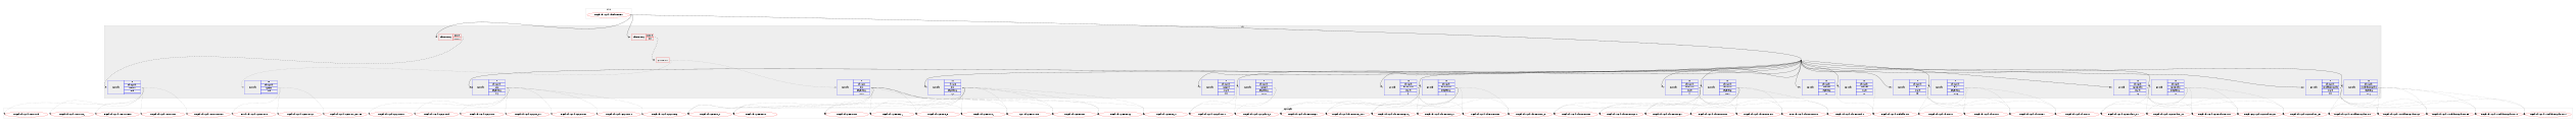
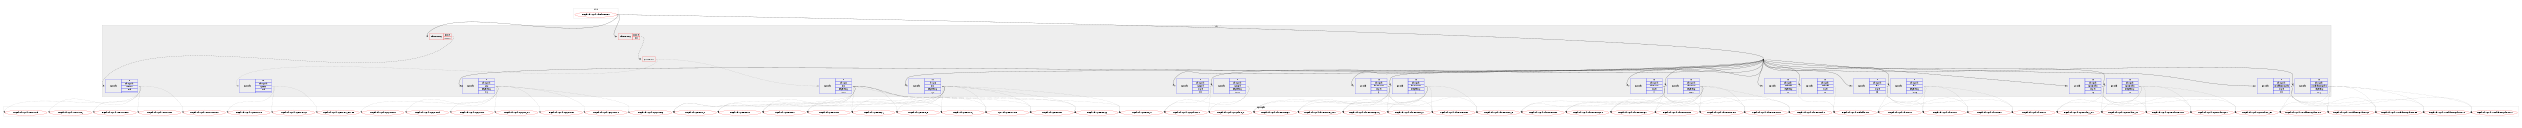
  digraph {
    compound=true
    concentrate=true
    fontname=Helvetica
    fontsize=10
    newrank=true
    rankdir=TB
    ranksep=1.5
    node [color=red fontname=Helvetica fontsize=10]
    edge [arrowhead=vee headport=w style=dotted tailport=e weight=100]
    n1 [label="portage://dev-haskell/reducers-3.10.3.2" width=4]
    n2 [color=blue label=<<TABLE BORDER="0" CELLBORDER="1" CELLSPACING="0" CELLPADDING="4" WIDTH="220"><TR><TD ROWSPAN="6" CELLPADDING="30">pack_dep</TD></TR><TR><TD WIDTH="110">no</TD></TR><TR><TD>dev-haskell</TD></TR><TR><TD>haddock</TD></TR><TR><TD>none</TD></TR><TR><TD></TD></TR></TABLE>> shape=none]
    n3 [color=blue label=<<TABLE BORDER="0" CELLBORDER="1" CELLSPACING="0" CELLPADDING="4" WIDTH="220"><TR><TD ROWSPAN="6" CELLPADDING="30">pack_dep</TD></TR><TR><TD WIDTH="110">no</TD></TR><TR><TD>dev-lang</TD></TR><TR><TD>ghc</TD></TR><TR><TD>greaterequal</TD></TR><TR><TD>7.10.2</TD></TR></TABLE>> shape=none]
    n4 [label=<<TABLE BORDER="0" CELLBORDER="1" CELLSPACING="0" CELLPADDING="4"><TR><TD CELLPADDING="10">any_of_group</TD></TR></TABLE>> shape=none]
    n5 [label=<<TABLE BORDER="0" CELLBORDER="1" CELLSPACING="0" CELLPADDING="4"><TR><TD ROWSPAN="3" CELLPADDING="10">use_conditional</TD></TR><TR><TD>positive</TD></TR><TR><TD>doc</TD></TR></TABLE>> shape=none]
    n6 [color=blue label=<<TABLE BORDER="0" CELLBORDER="1" CELLSPACING="0" CELLPADDING="4" WIDTH="220"><TR><TD ROWSPAN="6" CELLPADDING="30">pack_dep</TD></TR><TR><TD WIDTH="110">no</TD></TR><TR><TD>dev-haskell</TD></TR><TR><TD>hscolour</TD></TR><TR><TD>none</TD></TR><TR><TD></TD></TR></TABLE>> shape=none]
    n7 [label=<<TABLE BORDER="0" CELLBORDER="1" CELLSPACING="0" CELLPADDING="4"><TR><TD ROWSPAN="3" CELLPADDING="10">use_conditional</TD></TR><TR><TD>positive</TD></TR><TR><TD>hscolour</TD></TR></TABLE>> shape=none]
    n8 [color=blue label=<<TABLE BORDER="0" CELLBORDER="1" CELLSPACING="0" CELLPADDING="4" WIDTH="220"><TR><TD ROWSPAN="6" CELLPADDING="30">pack_dep</TD></TR><TR><TD WIDTH="110">no</TD></TR><TR><TD>dev-haskell</TD></TR><TR><TD>cabal</TD></TR><TR><TD>greaterequal</TD></TR><TR><TD>1.6</TD></TR></TABLE>> shape=none]
    n9 [color=blue label=<<TABLE BORDER="0" CELLBORDER="1" CELLSPACING="0" CELLPADDING="4" WIDTH="220"><TR><TD ROWSPAN="6" CELLPADDING="30">pack_dep</TD></TR><TR><TD WIDTH="110">no</TD></TR><TR><TD>dev-haskell</TD></TR><TR><TD>fingertree</TD></TR><TR><TD>greaterequal</TD></TR><TR><TD>0.1</TD></TR></TABLE>> shape=none]
    n10 [color=blue label=<<TABLE BORDER="0" CELLBORDER="1" CELLSPACING="0" CELLPADDING="4" WIDTH="220"><TR><TD ROWSPAN="6" CELLPADDING="30">pack_dep</TD></TR><TR><TD WIDTH="110">no</TD></TR><TR><TD>dev-haskell</TD></TR><TR><TD>fingertree</TD></TR><TR><TD>smaller</TD></TR><TR><TD>0.2</TD></TR></TABLE>> shape=none]
    n11 [color=blue label=<<TABLE BORDER="0" CELLBORDER="1" CELLSPACING="0" CELLPADDING="4" WIDTH="220"><TR><TD ROWSPAN="6" CELLPADDING="30">pack_dep</TD></TR><TR><TD WIDTH="110">no</TD></TR><TR><TD>dev-haskell</TD></TR><TR><TD>hashable</TD></TR><TR><TD>greaterequal</TD></TR><TR><TD>1.1.2.1</TD></TR></TABLE>> shape=none]
    n12 [color=blue label=<<TABLE BORDER="0" CELLBORDER="1" CELLSPACING="0" CELLPADDING="4" WIDTH="220"><TR><TD ROWSPAN="6" CELLPADDING="30">pack_dep</TD></TR><TR><TD WIDTH="110">no</TD></TR><TR><TD>dev-haskell</TD></TR><TR><TD>hashable</TD></TR><TR><TD>smaller</TD></TR><TR><TD>1.3</TD></TR></TABLE>> shape=none]
    n13 [color=blue label=<<TABLE BORDER="0" CELLBORDER="1" CELLSPACING="0" CELLPADDING="4" WIDTH="220"><TR><TD ROWSPAN="6" CELLPADDING="30">pack_dep</TD></TR><TR><TD WIDTH="110">no</TD></TR><TR><TD>dev-haskell</TD></TR><TR><TD>semigroupoids</TD></TR><TR><TD>greaterequal</TD></TR><TR><TD>4</TD></TR></TABLE>> shape=none]
    n14 [color=blue label=<<TABLE BORDER="0" CELLBORDER="1" CELLSPACING="0" CELLPADDING="4" WIDTH="220"><TR><TD ROWSPAN="6" CELLPADDING="30">pack_dep</TD></TR><TR><TD WIDTH="110">no</TD></TR><TR><TD>dev-haskell</TD></TR><TR><TD>semigroupoids</TD></TR><TR><TD>smaller</TD></TR><TR><TD>6</TD></TR></TABLE>> shape=none]
    n15 [color=blue label=<<TABLE BORDER="0" CELLBORDER="1" CELLSPACING="0" CELLPADDING="4" WIDTH="220"><TR><TD ROWSPAN="6" CELLPADDING="30">pack_dep</TD></TR><TR><TD WIDTH="110">no</TD></TR><TR><TD>dev-haskell</TD></TR><TR><TD>semigroups</TD></TR><TR><TD>greaterequal</TD></TR><TR><TD>0.8.3.1</TD></TR></TABLE>> shape=none]
    n16 [color=blue label=<<TABLE BORDER="0" CELLBORDER="1" CELLSPACING="0" CELLPADDING="4" WIDTH="220"><TR><TD ROWSPAN="6" CELLPADDING="30">pack_dep</TD></TR><TR><TD WIDTH="110">no</TD></TR><TR><TD>dev-haskell</TD></TR><TR><TD>semigroups</TD></TR><TR><TD>smaller</TD></TR><TR><TD>1</TD></TR></TABLE>> shape=none]
    n17 [color=blue label=<<TABLE BORDER="0" CELLBORDER="1" CELLSPACING="0" CELLPADDING="4" WIDTH="220"><TR><TD ROWSPAN="6" CELLPADDING="30">pack_dep</TD></TR><TR><TD WIDTH="110">no</TD></TR><TR><TD>dev-haskell</TD></TR><TR><TD>text</TD></TR><TR><TD>greaterequal</TD></TR><TR><TD>0.11.1.5</TD></TR></TABLE>> shape=none]
    n18 [color=blue label=<<TABLE BORDER="0" CELLBORDER="1" CELLSPACING="0" CELLPADDING="4" WIDTH="220"><TR><TD ROWSPAN="6" CELLPADDING="30">pack_dep</TD></TR><TR><TD WIDTH="110">no</TD></TR><TR><TD>dev-haskell</TD></TR><TR><TD>text</TD></TR><TR><TD>smaller</TD></TR><TR><TD>1.3</TD></TR></TABLE>> shape=none]
    n19 [color=blue label=<<TABLE BORDER="0" CELLBORDER="1" CELLSPACING="0" CELLPADDING="4" WIDTH="220"><TR><TD ROWSPAN="6" CELLPADDING="30">pack_dep</TD></TR><TR><TD WIDTH="110">no</TD></TR><TR><TD>dev-haskell</TD></TR><TR><TD>transformers</TD></TR><TR><TD>greaterequal</TD></TR><TR><TD>0.2</TD></TR></TABLE>> shape=none]
    n20 [color=blue label=<<TABLE BORDER="0" CELLBORDER="1" CELLSPACING="0" CELLPADDING="4" WIDTH="220"><TR><TD ROWSPAN="6" CELLPADDING="30">pack_dep</TD></TR><TR><TD WIDTH="110">no</TD></TR><TR><TD>dev-haskell</TD></TR><TR><TD>transformers</TD></TR><TR><TD>smaller</TD></TR><TR><TD>0.5</TD></TR></TABLE>> shape=none]
    n21 [color=blue label=<<TABLE BORDER="0" CELLBORDER="1" CELLSPACING="0" CELLPADDING="4" WIDTH="220"><TR><TD ROWSPAN="6" CELLPADDING="30">pack_dep</TD></TR><TR><TD WIDTH="110">no</TD></TR><TR><TD>dev-haskell</TD></TR><TR><TD>unordered-containers</TD></TR><TR><TD>greaterequal</TD></TR><TR><TD>0.1.4</TD></TR></TABLE>> shape=none]
    n22 [color=blue label=<<TABLE BORDER="0" CELLBORDER="1" CELLSPACING="0" CELLPADDING="4" WIDTH="220"><TR><TD ROWSPAN="6" CELLPADDING="30">pack_dep</TD></TR><TR><TD WIDTH="110">no</TD></TR><TR><TD>dev-lang</TD></TR><TR><TD>ghc</TD></TR><TR><TD>greaterequal</TD></TR><TR><TD>7.4.1</TD></TR></TABLE>> shape=none]
    n23 [color=blue label=<<TABLE BORDER="0" CELLBORDER="1" CELLSPACING="0" CELLPADDING="4" WIDTH="220"><TR><TD ROWSPAN="6" CELLPADDING="30">pack_dep</TD></TR><TR><TD WIDTH="110">no</TD></TR><TR><TD>dev-haskell</TD></TR><TR><TD>unordered-containers</TD></TR><TR><TD>smaller</TD></TR><TR><TD>0.3</TD></TR></TABLE>> shape=none]
    n24 [label="portage://dev-haskell/haddock-2.14.3.0.7.8.3" width=4]
    n25 [label="portage://dev-haskell/haddock-2.16.1" width=4]
-   n26 [label="positive://dev-haskell/haddock-2.17.2" width=4]
+   n26 [label="portage://dev-haskell/haddock-2.17.2" width=4]
    n27 [label="pack://dev-lang/ghc-7.10.3" width=4]
    n28 [label="portage://dev-lang/ghc-7.8.4" width=4]
    n29 [label="portage://dev-lang/ghc-8.0.2" width=4]
+   n30 [label="portage://dev-lang/ghc-8.2.1" width=4]
    n31 [label="portage://dev-lang/ghc-8.2.2" width=4]
    n32 [label="portage://dev-lang/ghc-8.4.1" width=4]
    n33 [label="portage://dev-lang/ghc-8.4.2" width=4]
    n34 [label="portage://dev-lang/ghc-8.4.3" width=4]
    n35 [label="portage://dev-lang/ghc-8.6.4" width=4]
    n36 [label="portage://dev-lang/ghc-8.6.5" width=4]
    n37 [label="portage://dev-lang/ghc-8.8.1" width=4]
    n38 [label="portage://dev-haskell/hscolour-1.19" width=4]
    n39 [label="portage://dev-haskell/hscolour-1.20.3-r1" width=4]
    n40 [label="portage://dev-haskell/hscolour-1.22" width=4]
    n41 [label="portage://dev-haskell/hscolour-1.23-r1" width=4]
    n42 [label="portage://dev-haskell/hscolour-1.24" width=4]
    n43 [label="portage://dev-haskell/cabal-1.18.1.9" width=4]
    n44 [label="portage://dev-haskell/cabal-1.18.1.3" width=4]
    n45 [label="portage://dev-haskell/cabal-1.18.1.5" width=4]
    n46 [label="portage://dev-haskell/cabal-1.20.0.2" width=4]
    n47 [label="portage://dev-haskell/cabal-1.22.8.0" width=4]
    n48 [label="portage://dev-haskell/cabal-8.24.2.0" width=4]
    n49 [label="portage://dev-haskell/cabal-2.0.0.2" width=4]
    n50 [label="portage://dev-haskell/fingertree-0.1.1.0" width=4]
    n51 [label="portage://dev-haskell/hashable-1.2.1.0" width=4]
    n52 [label="portage://dev-haskell/hashable-1.2.4.0" width=4]
    n53 [label="portage://dev-haskell/semigroupoids-3.1" width=4]
    n54 [label="portage://dev-haskell/semigroupoids-4.0.2.1" width=4]
    n55 [label="portage://dev-haskell/semigroupoids-4.2" width=4]
    n56 [label="portage://dev-haskell/semigroupoids-4.3" width=4]
    n57 [label="portage://dev-haskell/semigroupoids-5.0.0.4" width=4]
    n58 [label="portage://dev-haskell/semigroupoids-5.1" width=4]
-   n59 [label="group://dev-haskell/semigroups-0.11-r1" width=4]
+   n59 [label="portage://dev-haskell/semigroups-0.11-r1" width=4]
    n60 [label="portage://dev-haskell/semigroups-0.12.1" width=4]
    n61 [label="portage://dev-haskell/semigroups-0.12.2" width=4]
    n62 [label="portage://dev-haskell/semigroups-0.15.1" width=4]
    n63 [label="portage://dev-haskell/semigroups-0.16.2.2" width=4]
    n64 [label="portage://dev-haskell/semigroups-0.18.2" width=4]
    n65 [label="portage://dev-haskell/semigroups-0.9.2" width=4]
    n66 [label="portage://dev-haskell/text-0.11.3.1" width=4]
    n67 [label="portage://dev-haskell/text-1.1.1.3" width=4]
    n68 [label="portage://dev-haskell/text-1.2.2.0" width=4]
    n69 [label="portage://dev-haskell/text-1.2.2.1" width=4]
    n70 [label="portage://dev-haskell/transformers-0.3.0.0-r1" width=4]
    n71 [label="portage://dev-haskell/transformers-0.4.1.0" width=4]
-   n72 [label="portage://dev-haskell/transformers-0.4.2.0" width=4]
+   n72 [label="portage://dev-haskell/transformers-4.4.2.0" width=4]
    n73 [label="portage://dev-haskell/transformers-0.4.3.0" width=4]
-   n74 [label="portage://cabal-haskell/transformers-0.5.2.0" width=4]
+   n74 [label="portage://dev-haskell/transformers-0.5.2.0" width=4]
    n75 [label="portage://dev-haskell/unordered-containers-0.2.3.3" width=4]
    n76 [label="portage://dev-haskell/unordered-containers-0.2.6.0" width=4]
    n77 [label="portage://dev-haskell/unordered-containers-0.2.7.0" width=4]
    n78 [label="portage://dev-haskell/unordered-containers-0.2.7.1" width=4]
    n79 [label="portage://dev-haskell/unordered-containers-0.2.7.2" width=4]
    subgraph cluster_1 {
      color=gray
      label=<<i>ebuild</i>>
      rank=same
      n1
    }
    subgraph cluster_2 {
      color=gray
      label=<<i>dependencies</i>>
      subgraph cluster_3 {
        color=gray
        fillcolor="#eeeeee"
        label=<<i>compile</i>>
        style=filled
        subgraph sub_4 {
          color=gray
          fillcolor="#eeeeee"
          label=<<i>compile</i>>
          style=filled
          n5
          subgraph sub_5 {
            color=gray
            fillcolor="#eeeeee"
            label=<<i>compile</i>>
            style=filled
            n4
            subgraph sub_6 {
              color=gray
              fillcolor="#eeeeee"
              label=<<i>compile</i>>
              style=filled
              n2
            }
            subgraph sub_7 {
              color=gray
              fillcolor="#eeeeee"
              label=<<i>compile</i>>
              style=filled
              n3
            }
          }
        }
        subgraph sub_8 {
          color=gray
          fillcolor="#eeeeee"
          label=<<i>compile</i>>
          style=filled
          n7
          subgraph sub_9 {
            color=gray
            fillcolor="#eeeeee"
            label=<<i>compile</i>>
            style=filled
            n6
          }
        }
        subgraph sub_10 {
          color=gray
          fillcolor="#eeeeee"
          label=<<i>compile</i>>
          style=filled
          n8
        }
      }
      subgraph cluster_11 {
        color=gray
        fillcolor="#eeeeee"
        label=<<i>compile and run</i>>
        style=filled
        subgraph sub_12 {
          color=gray
          fillcolor="#eeeeee"
          label=<<i>compile and run</i>>
          style=filled
          n9
        }
        subgraph sub_13 {
          color=gray
          fillcolor="#eeeeee"
          label=<<i>compile and run</i>>
          style=filled
          n10
        }
        subgraph sub_14 {
          color=gray
          fillcolor="#eeeeee"
          label=<<i>compile and run</i>>
          style=filled
          n11
        }
        subgraph sub_15 {
          color=gray
          fillcolor="#eeeeee"
          label=<<i>compile and run</i>>
          style=filled
          n12
        }
        subgraph sub_16 {
          color=gray
          fillcolor="#eeeeee"
          label=<<i>compile and run</i>>
          style=filled
          n13
        }
        subgraph sub_17 {
          color=gray
          fillcolor="#eeeeee"
          label=<<i>compile and run</i>>
          style=filled
          n14
        }
        subgraph sub_18 {
          color=gray
          fillcolor="#eeeeee"
          label=<<i>compile and run</i>>
          style=filled
          n15
        }
        subgraph sub_19 {
          color=gray
          fillcolor="#eeeeee"
          label=<<i>compile and run</i>>
          style=filled
          n16
        }
        subgraph sub_20 {
          color=gray
          fillcolor="#eeeeee"
          label=<<i>compile and run</i>>
          style=filled
          n17
        }
        subgraph sub_21 {
          color=gray
          fillcolor="#eeeeee"
          label=<<i>compile and run</i>>
          style=filled
          n18
        }
        subgraph sub_22 {
          color=gray
          fillcolor="#eeeeee"
          label=<<i>compile and run</i>>
          style=filled
          n19
        }
        subgraph sub_23 {
          color=gray
          fillcolor="#eeeeee"
          label=<<i>compile and run</i>>
          style=filled
          n20
        }
        subgraph sub_24 {
          color=gray
          fillcolor="#eeeeee"
          label=<<i>compile and run</i>>
          style=filled
          n21
        }
        subgraph sub_25 {
          color=gray
          fillcolor="#eeeeee"
          label=<<i>compile and run</i>>
          style=filled
          n22
        }
        subgraph sub_26 {
          color=gray
          fillcolor="#eeeeee"
          label=<<i>compile and run</i>>
          style=filled
          n23
        }
      }
      subgraph cluster_27 {
        color=gray
        fillcolor="#eeeeee"
        label=<<i>run</i>>
        style=filled
      }
    }
    subgraph cluster_28 {
      color=gray
      label=<<i>candidates</i>>
      rank=same
      subgraph sub_29 {
        color=black
        label=<<i>candidates</i>>
        nodesep=1
        rank=same
        n24
        n25
        n26
      }
      subgraph sub_30 {
        color=black
        label=<<i>candidates</i>>
        nodesep=1
        rank=same
        n27
        n28
        n29
+       n30
        n31
        n32
        n33
        n34
        n35
        n36
        n37
      }
      subgraph sub_31 {
        color=black
        label=<<i>candidates</i>>
        nodesep=1
        rank=same
        n38
        n39
        n40
        n41
        n42
      }
      subgraph sub_32 {
        color=black
        label=<<i>candidates</i>>
        nodesep=1
        rank=same
        n43
        n44
        n45
        n46
        n47
        n48
        n49
      }
      subgraph sub_33 {
        color=black
        label=<<i>candidates</i>>
        nodesep=1
        rank=same
        n50
      }
      subgraph sub_34 {
        color=black
        label=<<i>candidates</i>>
        nodesep=1
        rank=same
        n27
        n28
        n29
+       n30
        n31
        n32
        n33
        n34
        n35
        n36
        n37
      }
      subgraph sub_35 {
        color=black
        label=<<i>candidates</i>>
        nodesep=1
        rank=same
        n50
      }
      subgraph sub_36 {
        color=black
        label=<<i>candidates</i>>
        nodesep=1
        rank=same
        n51
        n52
      }
      subgraph sub_37 {
        color=black
        label=<<i>candidates</i>>
        nodesep=1
        rank=same
        n51
        n52
      }
      subgraph sub_38 {
        color=black
        label=<<i>candidates</i>>
        nodesep=1
        rank=same
        n53
        n54
        n55
        n56
        n57
        n58
      }
      subgraph sub_39 {
        color=black
        label=<<i>candidates</i>>
        nodesep=1
        rank=same
        n53
        n54
        n55
        n56
        n57
        n58
      }
      subgraph sub_40 {
        color=black
        label=<<i>candidates</i>>
        nodesep=1
        rank=same
        n59
        n60
        n61
        n62
        n63
        n64
        n65
      }
      subgraph sub_41 {
        color=black
        label=<<i>candidates</i>>
        nodesep=1
        rank=same
        n59
        n60
        n61
        n62
        n63
        n64
        n65
      }
      subgraph sub_42 {
        color=black
        label=<<i>candidates</i>>
        nodesep=1
        rank=same
        n66
        n67
        n68
        n69
      }
      subgraph sub_43 {
        color=black
        label=<<i>candidates</i>>
        nodesep=1
        rank=same
        n66
        n67
        n68
        n69
      }
      subgraph sub_44 {
        color=black
        label=<<i>candidates</i>>
        nodesep=1
        rank=same
        n70
        n71
        n72
        n73
        n74
      }
      subgraph sub_45 {
        color=black
        label=<<i>candidates</i>>
        nodesep=1
        rank=same
        n70
        n71
        n72
        n73
        n74
      }
      subgraph sub_46 {
        color=black
        label=<<i>candidates</i>>
        nodesep=1
        rank=same
        n75
        n76
        n77
        n78
        n79
      }
      subgraph sub_47 {
        color=black
        label=<<i>candidates</i>>
        nodesep=1
        rank=same
        n75
        n76
        n77
        n78
        n79
      }
    }
    n1 -> n5 [style=solid weight=20]
    n1 -> n7 [style=solid weight=20]
    n1 -> n8 [style=solid weight=20]
    n1 -> n9 [arrowhead=odotvee style=solid weight=20]
    n1 -> n10 [arrowhead=odotvee style=solid weight=20]
    n1 -> n11 [arrowhead=odotvee style=solid weight=20]
    n1 -> n12 [arrowhead=odotvee style=solid weight=20]
    n1 -> n13 [arrowhead=odotvee style=solid weight=20]
    n1 -> n14 [arrowhead=odotvee style=solid weight=20]
    n1 -> n15 [arrowhead=odotvee style=solid weight=20]
    n1 -> n16 [arrowhead=odotvee style=solid weight=20]
    n1 -> n17 [arrowhead=odotvee style=solid weight=20]
    n1 -> n18 [arrowhead=odotvee style=solid weight=20]
    n1 -> n19 [arrowhead=odotvee style=solid weight=20]
    n1 -> n20 [arrowhead=odotvee style=solid weight=20]
    n1 -> n21 [arrowhead=odotvee style=solid weight=20]
    n1 -> n22 [arrowhead=odotvee style=solid weight=20]
    n1 -> n23 [arrowhead=odotvee style=solid weight=20]
    n2 -> n24
    n2 -> n25
    n2 -> n26
    n3 -> n27
    n3 -> n28
    n3 -> n29
+   n3 -> n30
    n3 -> n31
    n3 -> n32
    n3 -> n33
    n3 -> n34
    n3 -> n35
    n3 -> n36
    n3 -> n37
    n4 -> n2 [arrowhead=oinv weight=20]
    n4 -> n3 [arrowhead=oinv weight=20]
    n5 -> n4 [style=dashed weight=20]
    n6 -> n38
    n6 -> n39
    n6 -> n40
    n6 -> n41
    n6 -> n42
    n7 -> n6 [style=dashed weight=20]
    n8 -> n43
    n8 -> n44
    n8 -> n45
    n8 -> n46
    n8 -> n47
    n8 -> n48
    n8 -> n49
    n9 -> n50
    n10 -> n50
    n11 -> n51
    n11 -> n52
    n12 -> n51
    n12 -> n52
    n13 -> n53
    n13 -> n54
    n13 -> n55
    n13 -> n56
    n13 -> n57
    n13 -> n58
    n14 -> n53
    n14 -> n54
    n14 -> n55
    n14 -> n56
    n14 -> n57
    n14 -> n58
    n15 -> n59
    n15 -> n60
    n15 -> n61
    n15 -> n62
    n15 -> n63
    n15 -> n64
    n15 -> n65
    n16 -> n59
    n16 -> n60
    n16 -> n61
    n16 -> n62
    n16 -> n63
    n16 -> n64
    n16 -> n65
    n17 -> n66
    n17 -> n67
    n17 -> n68
    n17 -> n69
    n18 -> n66
    n18 -> n67
    n18 -> n68
    n18 -> n69
    n19 -> n70
    n19 -> n71
    n19 -> n72
    n19 -> n73
    n19 -> n74
    n20 -> n70
    n20 -> n71
    n20 -> n72
    n20 -> n73
    n20 -> n74
    n21 -> n75
    n21 -> n76
    n21 -> n77
    n21 -> n78
    n21 -> n79
    n22 -> n27
    n22 -> n28
    n22 -> n29
+   n22 -> n30
    n22 -> n31
    n22 -> n32
    n22 -> n33
    n22 -> n34
    n22 -> n35
    n22 -> n36
    n22 -> n37
    n23 -> n75
    n23 -> n76
    n23 -> n77
    n23 -> n78
    n23 -> n79
  }
